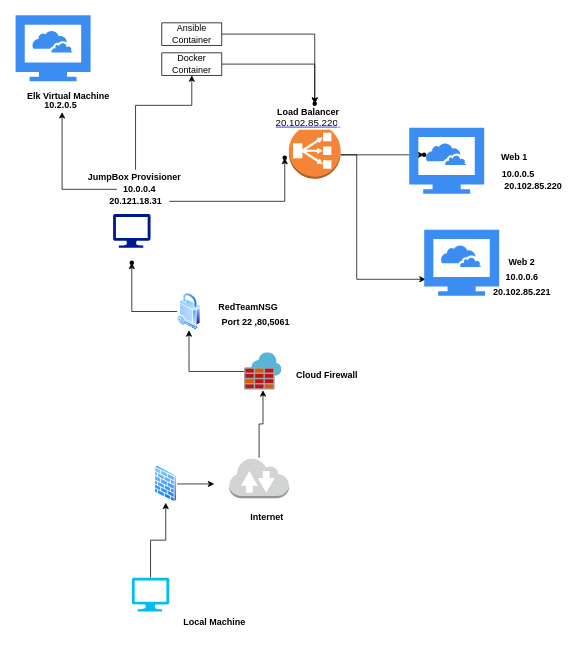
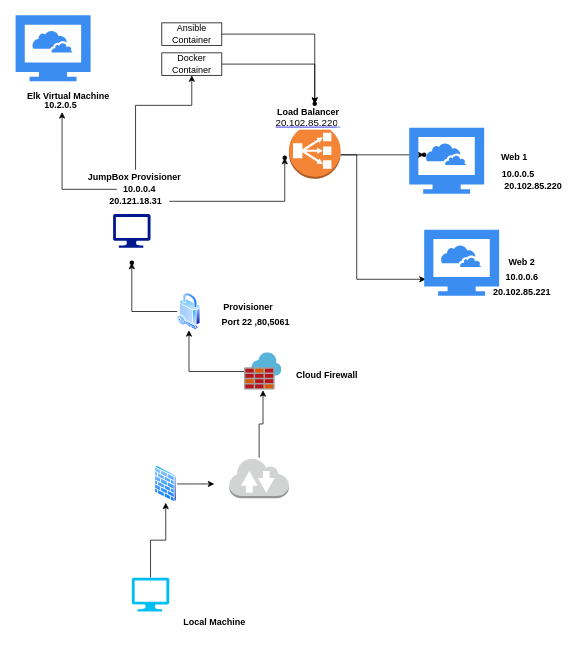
  <mxCell id="0" />
  <mxCell id="1" parent="0" />
  <mxCell id="2" value="" style="edgeStyle=orthogonalEdgeStyle;rounded=0;orthogonalLoop=1;jettySize=auto;html=1;" parent="1" source="3" target="5" edge="1"><mxGeometry relative="1" as="geometry" /></mxCell>
  <mxCell id="3" value="" style="verticalLabelPosition=bottom;html=1;verticalAlign=top;align=center;strokeColor=none;fillColor=#00BEF2;shape=mxgraph.azure.computer;pointerEvents=1;" parent="1" vertex="1"><mxGeometry x="175" y="770" width="50" height="45" as="geometry" /></mxCell>
  <mxCell id="4" value="" style="edgeStyle=orthogonalEdgeStyle;rounded=0;orthogonalLoop=1;jettySize=auto;html=1;" parent="1" source="5" edge="1"><mxGeometry relative="1" as="geometry"><mxPoint x="285" y="645" as="targetPoint" /></mxGeometry></mxCell>
  <mxCell id="5" value="" style="aspect=fixed;perimeter=ellipsePerimeter;html=1;align=center;shadow=0;dashed=0;spacingTop=3;image;image=img/lib/active_directory/firewall.svg;" parent="1" vertex="1"><mxGeometry x="205" y="620" width="30.5" height="50" as="geometry" /></mxCell>
  <mxCell id="6" value="" style="edgeStyle=orthogonalEdgeStyle;rounded=0;orthogonalLoop=1;jettySize=auto;html=1;" parent="1" source="7" target="9" edge="1"><mxGeometry relative="1" as="geometry" /></mxCell>
  <mxCell id="7" value="" style="outlineConnect=0;dashed=0;verticalLabelPosition=bottom;verticalAlign=top;align=center;html=1;shape=mxgraph.aws3.internet_2;fillColor=#D2D3D3;gradientColor=none;" parent="1" vertex="1"><mxGeometry x="305" y="610" width="79.5" height="54" as="geometry" /></mxCell>
  <mxCell id="8" value="" style="edgeStyle=orthogonalEdgeStyle;rounded=0;orthogonalLoop=1;jettySize=auto;html=1;" parent="1" source="9" target="11" edge="1"><mxGeometry relative="1" as="geometry" /></mxCell>
  <mxCell id="9" value="" style="sketch=0;aspect=fixed;html=1;points=[];align=center;image;fontSize=12;image=img/lib/mscae/Azure_Firewall.svg;" parent="1" vertex="1"><mxGeometry x="325" y="470" width="50" height="50" as="geometry" /></mxCell>
  <mxCell id="10" value="" style="edgeStyle=orthogonalEdgeStyle;rounded=0;orthogonalLoop=1;jettySize=auto;html=1;" parent="1" source="11" target="13" edge="1"><mxGeometry relative="1" as="geometry" /></mxCell>
  <mxCell id="11" value="" style="aspect=fixed;perimeter=ellipsePerimeter;html=1;align=center;shadow=0;dashed=0;spacingTop=3;image;image=img/lib/active_directory/security.svg;" parent="1" vertex="1"><mxGeometry x="235.5" y="390" width="31.5" height="50" as="geometry" /></mxCell>
  <mxCell id="12" value="" style="sketch=0;aspect=fixed;pointerEvents=1;shadow=0;dashed=0;html=1;strokeColor=none;labelPosition=center;verticalLabelPosition=bottom;verticalAlign=top;align=center;fillColor=#00188D;shape=mxgraph.azure.computer" parent="1" vertex="1"><mxGeometry x="150" y="285" width="50" height="45" as="geometry" /></mxCell>
  <mxCell id="13" value="" style="shape=waypoint;size=6;pointerEvents=1;points=[];fillColor=rgb(255, 255, 255);resizable=0;rotatable=0;perimeter=centerPerimeter;snapToPoint=1;shadow=0;dashed=0;verticalAlign=top;labelBackgroundColor=rgb(255, 255, 255);spacingTop=3;" parent="1" vertex="1"><mxGeometry x="155" y="330" width="40" height="40" as="geometry" /></mxCell>
  <mxCell id="14" value="" style="edgeStyle=orthogonalEdgeStyle;rounded=0;orthogonalLoop=1;jettySize=auto;html=1;" parent="1" source="16" target="19" edge="1"><mxGeometry relative="1" as="geometry"><Array as="points"><mxPoint x="465" y="206" /><mxPoint x="465" y="206" /></Array></mxGeometry></mxCell>
  <mxCell id="15" style="edgeStyle=orthogonalEdgeStyle;rounded=0;orthogonalLoop=1;jettySize=auto;html=1;entryX=0.02;entryY=0.75;entryDx=0;entryDy=0;entryPerimeter=0;" parent="1" source="16" target="18" edge="1"><mxGeometry relative="1" as="geometry"><mxPoint x="475" y="370" as="targetPoint" /><Array as="points"><mxPoint x="475" y="206" /><mxPoint x="475" y="372" /></Array></mxGeometry></mxCell>
  <mxCell id="16" value="" style="outlineConnect=0;dashed=0;verticalLabelPosition=bottom;verticalAlign=top;align=center;html=1;shape=mxgraph.aws3.classic_load_balancer;fillColor=#F58536;gradientColor=none;" parent="1" vertex="1"><mxGeometry x="384.5" y="166" width="69" height="72" as="geometry" /></mxCell>
  <mxCell id="17" value="" style="sketch=0;html=1;aspect=fixed;strokeColor=none;shadow=0;align=center;verticalAlign=top;fillColor=#3B8DF1;shape=mxgraph.gcp2.cloud_computer" parent="1" vertex="1"><mxGeometry x="545" y="170" width="100" height="88" as="geometry" /></mxCell>
  <mxCell id="18" value="" style="sketch=0;html=1;aspect=fixed;strokeColor=none;shadow=0;align=center;verticalAlign=top;fillColor=#3B8DF1;shape=mxgraph.gcp2.cloud_computer" parent="1" vertex="1"><mxGeometry x="565" y="306" width="100" height="88" as="geometry" /></mxCell>
  <mxCell id="19" value="" style="shape=waypoint;size=6;pointerEvents=1;points=[];fillColor=#F58536;resizable=0;rotatable=0;perimeter=centerPerimeter;snapToPoint=1;dashed=0;verticalAlign=top;" parent="1" vertex="1"><mxGeometry x="545" y="186" width="40" height="40" as="geometry" /></mxCell>
  <mxCell id="20" value="&lt;font style=&quot;font-size: 12px&quot;&gt;Local Machine&lt;/font&gt;" style="text;strokeColor=none;fillColor=none;html=1;fontSize=24;fontStyle=1;verticalAlign=middle;align=center;" parent="1" vertex="1"><mxGeometry x="235" y="805" width="100" height="40" as="geometry" /></mxCell>
- <mxCell id="21" value="Internet" style="text;html=1;align=center;verticalAlign=middle;resizable=0;points=[];autosize=1;strokeColor=none;fillColor=none;fontStyle=1" parent="1" vertex="1"><mxGeometry x="325" y="680" width="60" height="20" as="geometry" /></mxCell>
  <mxCell id="22" value="Cloud Firewall" style="text;html=1;align=center;verticalAlign=middle;resizable=0;points=[];autosize=1;strokeColor=none;fillColor=none;fontSize=12;fontStyle=1" parent="1" vertex="1"><mxGeometry x="385" y="490" width="100" height="20" as="geometry" /></mxCell>
- <mxCell id="23" value="RedTeamNSG" style="text;html=1;align=center;verticalAlign=middle;resizable=0;points=[];autosize=1;strokeColor=none;fillColor=none;fontSize=12;fontStyle=1" parent="1" vertex="1"><mxGeometry x="285" y="400" width="90" height="20" as="geometry" /></mxCell>
+ <mxCell id="23" value="Provisioner" style="text;html=1;align=center;verticalAlign=middle;resizable=0;points=[];autosize=1;strokeColor=none;fillColor=none;fontSize=12;fontStyle=1" parent="1" vertex="1"><mxGeometry x="285" y="400" width="90" height="20" as="geometry" /></mxCell>
  <mxCell id="24" value="" style="edgeStyle=orthogonalEdgeStyle;rounded=0;orthogonalLoop=1;jettySize=auto;html=1;fontSize=12;fontColor=#000000;" parent="1" source="25" target="45" edge="1"><mxGeometry relative="1" as="geometry"><Array as="points"><mxPoint x="180" y="140" /><mxPoint x="255" y="140" /></Array></mxGeometry></mxCell>
  <mxCell id="25" value="&lt;b&gt;JumpBox Provisioner&amp;nbsp;&lt;/b&gt;" style="text;html=1;align=center;verticalAlign=middle;resizable=0;points=[];autosize=1;strokeColor=none;fillColor=none;fontSize=12;" parent="1" vertex="1"><mxGeometry x="110" y="226" width="140" height="20" as="geometry" /></mxCell>
  <mxCell id="26" value="&lt;b&gt;Load Balancer&lt;/b&gt;" style="text;html=1;align=center;verticalAlign=middle;resizable=0;points=[];autosize=1;strokeColor=none;fillColor=none;fontSize=12;" parent="1" vertex="1"><mxGeometry x="360" y="140" width="100" height="20" as="geometry" /></mxCell>
  <mxCell id="27" value="&lt;b&gt;Web 1&lt;/b&gt;" style="text;html=1;align=center;verticalAlign=middle;resizable=0;points=[];autosize=1;strokeColor=none;fillColor=none;fontSize=12;" parent="1" vertex="1"><mxGeometry x="660" y="200" width="50" height="20" as="geometry" /></mxCell>
  <mxCell id="28" value="&lt;b&gt;Web 2&lt;/b&gt;" style="text;html=1;align=center;verticalAlign=middle;resizable=0;points=[];autosize=1;strokeColor=none;fillColor=none;fontSize=12;" parent="1" vertex="1"><mxGeometry x="670" y="340" width="50" height="20" as="geometry" /></mxCell>
  <mxCell id="29" value="&lt;b&gt;Port 22 ,80,5061&lt;/b&gt;" style="text;html=1;align=center;verticalAlign=middle;resizable=0;points=[];autosize=1;strokeColor=none;fillColor=none;fontSize=12;" parent="1" vertex="1"><mxGeometry x="285" y="420" width="110" height="20" as="geometry" /></mxCell>
  <mxCell id="30" value="" style="edgeStyle=orthogonalEdgeStyle;rounded=0;orthogonalLoop=1;jettySize=auto;html=1;fontSize=12;fontColor=#000000;entryX=0.533;entryY=0.95;entryDx=0;entryDy=0;entryPerimeter=0;" parent="1" source="31" target="41" edge="1"><mxGeometry relative="1" as="geometry"><mxPoint x="85" y="200" as="targetPoint" /></mxGeometry></mxCell>
  <mxCell id="31" value="&lt;b&gt;10.0.0.4&lt;/b&gt;" style="text;html=1;align=center;verticalAlign=middle;resizable=0;points=[];autosize=1;strokeColor=none;fillColor=none;fontSize=12;" parent="1" vertex="1"><mxGeometry x="155" y="242" width="60" height="20" as="geometry" /></mxCell>
  <mxCell id="32" value="" style="edgeStyle=orthogonalEdgeStyle;rounded=0;orthogonalLoop=1;jettySize=auto;html=1;fontSize=12;fontColor=#000000;" parent="1" source="33" target="47" edge="1"><mxGeometry relative="1" as="geometry" /></mxCell>
  <mxCell id="33" value="&lt;b&gt;20.121.18.31&lt;/b&gt;" style="text;html=1;align=center;verticalAlign=middle;resizable=0;points=[];autosize=1;strokeColor=none;fillColor=none;fontSize=12;" parent="1" vertex="1"><mxGeometry x="135" y="258" width="90" height="20" as="geometry" /></mxCell>
  <mxCell id="34" value="" style="sketch=0;html=1;aspect=fixed;strokeColor=none;shadow=0;align=center;verticalAlign=top;fillColor=#3B8DF1;shape=mxgraph.gcp2.cloud_computer;fontSize=12;" parent="1" vertex="1"><mxGeometry x="20" y="20" width="100" height="88" as="geometry" /></mxCell>
  <mxCell id="35" value="&lt;b&gt;Elk Virtual Machine&lt;/b&gt;" style="text;html=1;align=center;verticalAlign=middle;resizable=0;points=[];autosize=1;strokeColor=none;fillColor=none;fontSize=12;" parent="1" vertex="1"><mxGeometry x="25" y="118" width="130" height="20" as="geometry" /></mxCell>
  <mxCell id="36" value="&lt;a class=&quot;msportalfx-text-primary fxc-essentials-value fxs-portal-text fxs-fxclick&quot; tabindex=&quot;0&quot; title=&quot;20.102.85.220 (RedTeam-LB-IP)&quot; id=&quot;_essentials_188&quot; href=&quot;https://portal.azure.com/#blade/HubsExtension/ResourceMenuBlade/id/%2Fsubscriptions%2Fb425a95e-c4e7-4972-8dc2-6e3bfd16a288%2FresourceGroups%2FRedTeam%2Fproviders%2FMicrosoft.Network%2FloadBalancers%2FRedTeam-LB/menuid/frontendIpPool&quot; style=&quot;font-size: 13px ; cursor: pointer ; overflow: hidden ; height: 18px ; line-height: 18px ; display: inline-block ; text-overflow: ellipsis ; text-align: left ; max-width: 100% ; padding: 0px ; border: 0px ; font-family: &amp;#34;az_ea_font&amp;#34; , &amp;#34;segoe ui&amp;#34; , &amp;#34;az_font&amp;#34; , , , &amp;#34;blinkmacsystemfont&amp;#34; , &amp;#34;roboto&amp;#34; , &amp;#34;oxygen&amp;#34; , &amp;#34;ubuntu&amp;#34; , &amp;#34;cantarell&amp;#34; , &amp;#34;open sans&amp;#34; , &amp;#34;helvetica neue&amp;#34; , sans-serif ; background-color: rgb(255 , 255 , 255) ; outline: none&quot;&gt;&lt;font color=&quot;#000000&quot;&gt;20.102.85.220&lt;/font&gt;&lt;/a&gt;&lt;a class=&quot;msportalfx-text-primary fxc-essentials-value fxs-portal-text fxs-fxclick&quot; tabindex=&quot;0&quot; title=&quot;20.102.85.220 (RedTeam-LB-IP)&quot; href=&quot;https://portal.azure.com/#blade/HubsExtension/ResourceMenuBlade/id/%2Fsubscriptions%2Fb425a95e-c4e7-4972-8dc2-6e3bfd16a288%2FresourceGroups%2FRedTeam%2Fproviders%2FMicrosoft.Network%2FloadBalancers%2FRedTeam-LB/menuid/frontendIpPool&quot; style=&quot;font-size: 13px ; color: rgb(0 , 120 , 212) ; cursor: pointer ; overflow: hidden ; height: 18px ; line-height: 18px ; display: inline-block ; text-overflow: ellipsis ; text-align: left ; max-width: 100% ; padding: 0px ; border: 0px ; font-family: &amp;#34;az_ea_font&amp;#34; , &amp;#34;segoe ui&amp;#34; , &amp;#34;az_font&amp;#34; , , , &amp;#34;blinkmacsystemfont&amp;#34; , &amp;#34;roboto&amp;#34; , &amp;#34;oxygen&amp;#34; , &amp;#34;ubuntu&amp;#34; , &amp;#34;cantarell&amp;#34; , &amp;#34;open sans&amp;#34; , &amp;#34;helvetica neue&amp;#34; , sans-serif ; background-color: rgb(255 , 255 , 255) ; outline: none&quot;&gt;&amp;nbsp;&lt;/a&gt;" style="text;html=1;align=center;verticalAlign=middle;resizable=0;points=[];autosize=1;strokeColor=none;fillColor=none;fontSize=12;" parent="1" vertex="1"><mxGeometry x="360" y="150" width="100" height="30" as="geometry" /></mxCell>
  <mxCell id="37" value="&lt;b&gt;10.0.0.5&lt;/b&gt;" style="text;html=1;align=center;verticalAlign=middle;resizable=0;points=[];autosize=1;strokeColor=none;fillColor=none;fontSize=12;fontColor=#000000;" parent="1" vertex="1"><mxGeometry x="660" y="222" width="60" height="20" as="geometry" /></mxCell>
  <mxCell id="38" value="&lt;span style=&quot;font-family: &amp;#34;az_ea_font&amp;#34; , &amp;#34;segoe ui&amp;#34; , &amp;#34;az_font&amp;#34; , , , &amp;#34;blinkmacsystemfont&amp;#34; , &amp;#34;roboto&amp;#34; , &amp;#34;oxygen&amp;#34; , &amp;#34;ubuntu&amp;#34; , &amp;#34;cantarell&amp;#34; , &amp;#34;open sans&amp;#34; , &amp;#34;helvetica neue&amp;#34; , sans-serif ; background-color: rgb(255 , 255 , 255)&quot;&gt;&lt;b&gt;20.102.85.220&lt;/b&gt;&lt;/span&gt;" style="text;html=1;align=center;verticalAlign=middle;resizable=0;points=[];autosize=1;strokeColor=none;fillColor=none;fontSize=12;fontColor=#000000;" parent="1" vertex="1"><mxGeometry x="665" y="238" width="90" height="20" as="geometry" /></mxCell>
  <mxCell id="39" value="&lt;b&gt;10.0.0.6&lt;/b&gt;" style="text;html=1;align=center;verticalAlign=middle;resizable=0;points=[];autosize=1;strokeColor=none;fillColor=none;fontSize=12;fontColor=#000000;" parent="1" vertex="1"><mxGeometry x="665" y="360" width="60" height="20" as="geometry" /></mxCell>
  <mxCell id="40" value="&lt;b&gt;20.102.85.221&lt;/b&gt;" style="text;html=1;align=center;verticalAlign=middle;resizable=0;points=[];autosize=1;strokeColor=none;fillColor=none;fontSize=12;fontColor=#000000;" parent="1" vertex="1"><mxGeometry x="650" y="380" width="90" height="20" as="geometry" /></mxCell>
  <mxCell id="41" value="&lt;b&gt;10.2.0.5&lt;/b&gt;" style="text;html=1;align=center;verticalAlign=middle;resizable=0;points=[];autosize=1;strokeColor=none;fillColor=none;fontSize=12;fontColor=#000000;" parent="1" vertex="1"><mxGeometry x="50" y="130" width="60" height="20" as="geometry" /></mxCell>
  <mxCell id="42" value="" style="edgeStyle=orthogonalEdgeStyle;rounded=0;orthogonalLoop=1;jettySize=auto;html=1;fontSize=12;fontColor=#000000;" parent="1" source="43" target="46" edge="1"><mxGeometry relative="1" as="geometry" /></mxCell>
  <mxCell id="43" value="Ansible Container" style="whiteSpace=wrap;html=1;fontSize=12;fontColor=#000000;" parent="1" vertex="1"><mxGeometry x="215" y="30" width="80" height="30" as="geometry" /></mxCell>
  <mxCell id="44" value="" style="edgeStyle=orthogonalEdgeStyle;rounded=0;orthogonalLoop=1;jettySize=auto;html=1;fontSize=12;fontColor=#000000;" parent="1" source="45" target="46" edge="1"><mxGeometry relative="1" as="geometry" /></mxCell>
  <mxCell id="45" value="Docker Container" style="whiteSpace=wrap;html=1;fontSize=12;fontColor=#000000;" parent="1" vertex="1"><mxGeometry x="215" width="80" height="30" as="geometry" y="70" /></mxCell>
  <mxCell id="46" value="" style="shape=waypoint;size=6;pointerEvents=1;points=[];fillColor=rgb(255, 255, 255);resizable=0;rotatable=0;perimeter=centerPerimeter;snapToPoint=1;fontColor=#000000;" parent="1" vertex="1"><mxGeometry x="399" y="118" width="40" height="40" as="geometry" /></mxCell>
  <mxCell id="47" value="" style="shape=waypoint;sketch=0;size=6;pointerEvents=1;points=[];fillColor=none;resizable=0;rotatable=0;perimeter=centerPerimeter;snapToPoint=1;fontSize=12;fontColor=#000000;" parent="1" vertex="1"><mxGeometry x="359" y="190" width="40" height="40" as="geometry" /></mxCell>
